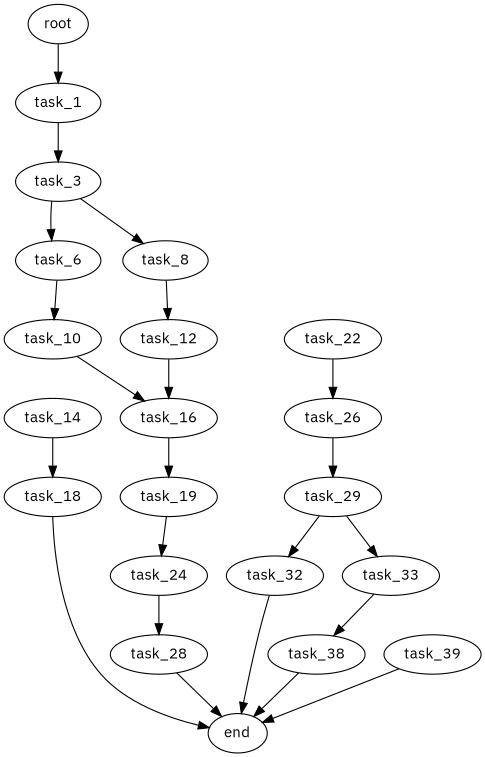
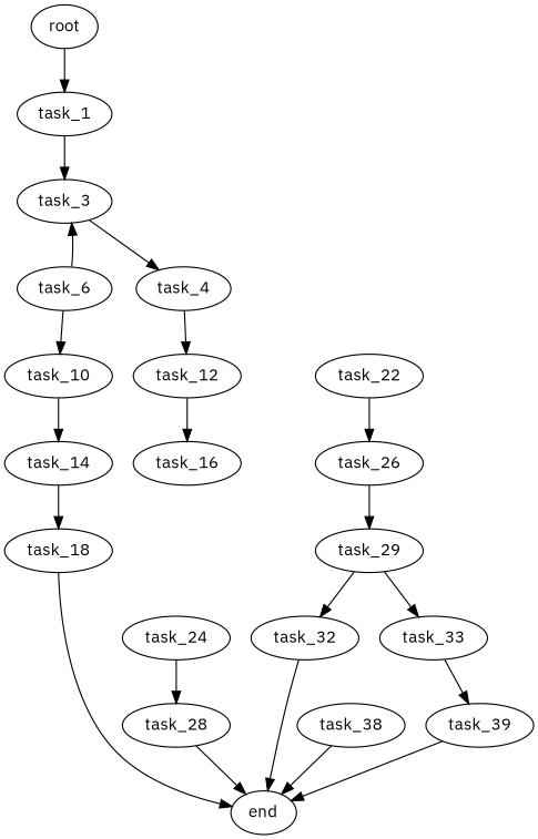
  digraph {
    fontname="IBM Plex Sans"
    node [fontname="IBM Plex Sans"]
    edge [fontname="IBM Plex Sans"]
    root
    task_1
    task_3
    task_6
-   task_8
+   task_8 [label=task_4]
    task_10
    task_12
    task_14
    task_16
    task_18
-   task_19
    end
    task_24
    task_22
    task_26
    task_28
    task_29
    task_32
    task_33
    task_38
    task_39
    root -> task_1
    task_1 -> task_3
-   task_3 -> task_6
+   task_6 -> task_3
    task_3 -> task_8
    task_6 -> task_10
    task_8 -> task_12
-   task_10 -> task_16
+   task_10 -> task_14
    task_12 -> task_16
    task_14 -> task_18
-   task_16 -> task_19
    task_18 -> end
-   task_19 -> task_24
    task_24 -> task_28
    task_22 -> task_26
    task_26 -> task_29
    task_28 -> end
    task_29 -> task_32
    task_29 -> task_33
    task_32 -> end
-   task_33 -> task_38
+   task_33 -> task_39
    task_38 -> end
    task_39 -> end
  }
